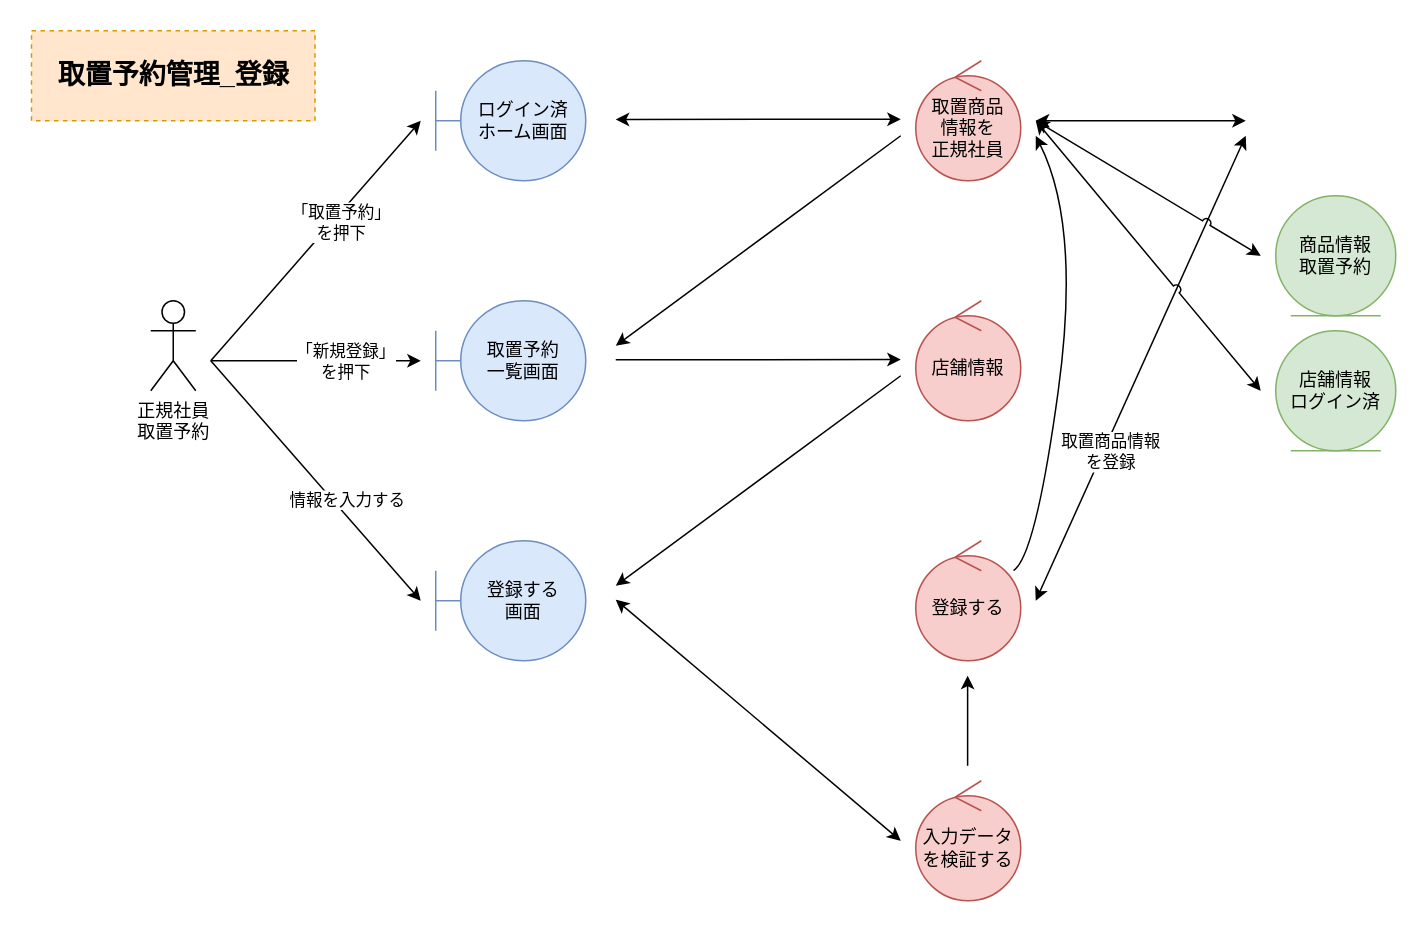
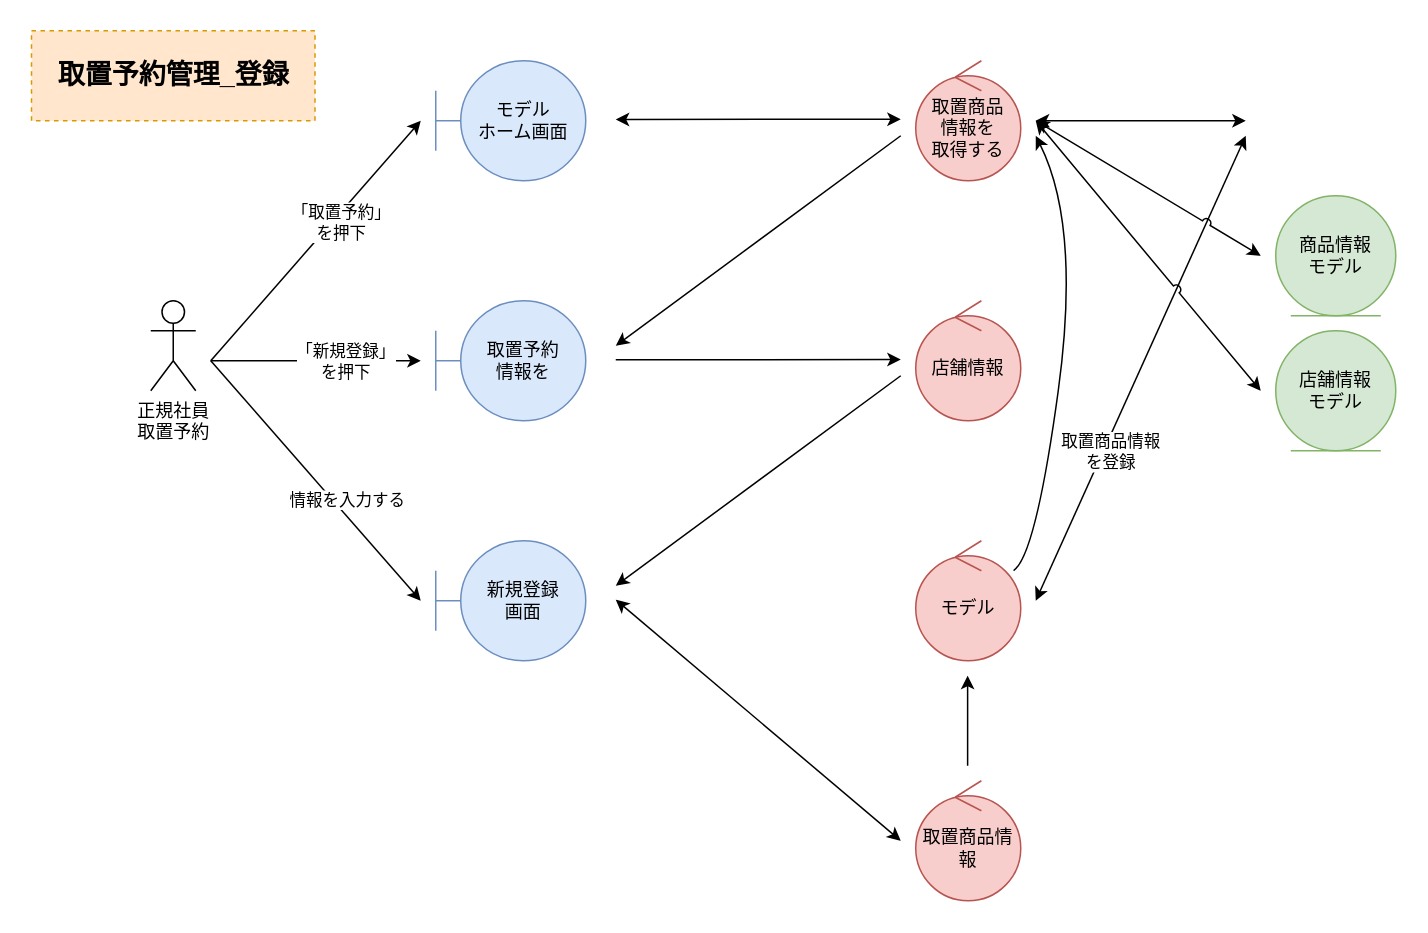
  <mxCell id="0" />
  <mxCell id="1" parent="0" />
  <mxCell id="2" value="正規社員&lt;br&gt;取置予約" style="shape=umlActor;verticalLabelPosition=bottom;verticalAlign=top;html=1;" parent="1" vertex="1"><mxGeometry x="100" y="200" width="30" height="60" as="geometry" /></mxCell>
- <mxCell id="3" value="ログイン済&lt;br&gt;ホーム画面" style="shape=umlBoundary;whiteSpace=wrap;html=1;fillColor=#dae8fc;strokeColor=#6c8ebf;" parent="1" vertex="1"><mxGeometry x="290" y="40" width="100" height="80" as="geometry" /></mxCell>
- <mxCell id="4" value="取置予約&lt;br&gt;一覧画面" style="shape=umlBoundary;whiteSpace=wrap;html=1;fillColor=#dae8fc;strokeColor=#6c8ebf;" parent="1" vertex="1"><mxGeometry x="290" y="200" width="100" height="80" as="geometry" /></mxCell>
- <mxCell id="5" value="取置商品&lt;br&gt;情報を&lt;br&gt;正規社員" style="ellipse;shape=umlControl;whiteSpace=wrap;html=1;fillColor=#f8cecc;strokeColor=#b85450;" parent="1" vertex="1"><mxGeometry x="610" y="40" width="70" height="80" as="geometry" /></mxCell>
+ <mxCell id="3" value="モデル&lt;br&gt;ホーム画面" style="shape=umlBoundary;whiteSpace=wrap;html=1;fillColor=#dae8fc;strokeColor=#6c8ebf;" parent="1" vertex="1"><mxGeometry x="290" y="40" width="100" height="80" as="geometry" /></mxCell>
+ <mxCell id="4" value="取置予約&lt;br&gt;情報を" style="shape=umlBoundary;whiteSpace=wrap;html=1;fillColor=#dae8fc;strokeColor=#6c8ebf;" parent="1" vertex="1"><mxGeometry x="290" y="200" width="100" height="80" as="geometry" /></mxCell>
+ <mxCell id="5" value="取置商品&lt;br&gt;情報を&lt;br&gt;取得する" style="ellipse;shape=umlControl;whiteSpace=wrap;html=1;fillColor=#f8cecc;strokeColor=#b85450;" parent="1" vertex="1"><mxGeometry x="610" y="40" width="70" height="80" as="geometry" /></mxCell>
  <mxCell id="6" value="" style="endArrow=classic;html=1;rounded=0;startArrow=classic;startFill=1;" parent="1" edge="1"><mxGeometry width="50" height="50" relative="1" as="geometry"><mxPoint x="410" y="79.17" as="sourcePoint" /><mxPoint x="600" y="79" as="targetPoint" /></mxGeometry></mxCell>
  <mxCell id="7" value="" style="endArrow=classic;html=1;rounded=0;" parent="1" edge="1"><mxGeometry width="50" height="50" relative="1" as="geometry"><mxPoint x="140" y="240" as="sourcePoint" /><mxPoint x="280" y="80" as="targetPoint" /></mxGeometry></mxCell>
  <mxCell id="8" value="「取置予約」&lt;br&gt;を押下" style="edgeLabel;html=1;align=center;verticalAlign=middle;resizable=0;points=[];" parent="7" vertex="1" connectable="0"><mxGeometry x="0.194" y="-4" relative="1" as="geometry"><mxPoint as="offset" /></mxGeometry></mxCell>
  <mxCell id="9" value="" style="endArrow=classic;html=1;rounded=0;" parent="1" edge="1"><mxGeometry width="50" height="50" relative="1" as="geometry"><mxPoint x="140" y="240" as="sourcePoint" /><mxPoint x="280" y="240" as="targetPoint" /></mxGeometry></mxCell>
  <mxCell id="10" value="「新規登録」&lt;br&gt;を押下" style="edgeLabel;html=1;align=center;verticalAlign=middle;resizable=0;points=[];" parent="9" vertex="1" connectable="0"><mxGeometry x="0.403" y="-3" relative="1" as="geometry"><mxPoint x="-9" y="-3" as="offset" /></mxGeometry></mxCell>
  <mxCell id="11" value="" style="endArrow=classic;html=1;rounded=0;startArrow=classic;startFill=1;" parent="1" edge="1"><mxGeometry width="50" height="50" relative="1" as="geometry"><mxPoint x="690" y="80" as="sourcePoint" /><mxPoint x="830" y="80" as="targetPoint" /></mxGeometry></mxCell>
  <mxCell id="12" value="" style="endArrow=classic;html=1;rounded=0;startArrow=none;startFill=0;endFill=1;" parent="1" edge="1"><mxGeometry width="50" height="50" relative="1" as="geometry"><mxPoint x="600" y="90" as="sourcePoint" /><mxPoint x="410" y="230" as="targetPoint" /></mxGeometry></mxCell>
  <mxCell id="13" value="店舗情報" style="ellipse;shape=umlControl;whiteSpace=wrap;html=1;fillColor=#f8cecc;strokeColor=#b85450;" parent="1" vertex="1"><mxGeometry x="610" y="200" width="70" height="80" as="geometry" /></mxCell>
  <mxCell id="14" value="" style="endArrow=classic;html=1;rounded=0;" parent="1" edge="1"><mxGeometry width="50" height="50" relative="1" as="geometry"><mxPoint x="410" y="239.34" as="sourcePoint" /><mxPoint x="600" y="239.17" as="targetPoint" /></mxGeometry></mxCell>
  <mxCell id="15" value="" style="endArrow=none;html=1;rounded=0;startArrow=classic;startFill=1;labelBackgroundColor=default;fontColor=default;endFill=0;" parent="1" edge="1"><mxGeometry width="50" height="50" relative="1" as="geometry"><mxPoint x="644.58" y="450" as="sourcePoint" /><mxPoint x="644.58" y="510" as="targetPoint" /></mxGeometry></mxCell>
- <mxCell id="16" value="登録する&lt;br&gt;画面" style="shape=umlBoundary;whiteSpace=wrap;html=1;fillColor=#dae8fc;strokeColor=#6c8ebf;" parent="1" vertex="1"><mxGeometry x="290" y="360" width="100" height="80" as="geometry" /></mxCell>
+ <mxCell id="16" value="新規登録&lt;br&gt;画面" style="shape=umlBoundary;whiteSpace=wrap;html=1;fillColor=#dae8fc;strokeColor=#6c8ebf;" parent="1" vertex="1"><mxGeometry x="290" y="360" width="100" height="80" as="geometry" /></mxCell>
  <mxCell id="17" value="" style="endArrow=classic;html=1;rounded=0;startArrow=none;startFill=0;endFill=1;" parent="1" edge="1"><mxGeometry width="50" height="50" relative="1" as="geometry"><mxPoint x="600" y="250" as="sourcePoint" /><mxPoint x="410" y="390" as="targetPoint" /></mxGeometry></mxCell>
- <mxCell id="18" value="入力データを検証する" style="ellipse;shape=umlControl;whiteSpace=wrap;html=1;fillColor=#f8cecc;strokeColor=#b85450;" parent="1" vertex="1"><mxGeometry x="610" y="520" width="70" height="80" as="geometry" /></mxCell>
- <mxCell id="19" value="登録する" style="ellipse;shape=umlControl;whiteSpace=wrap;html=1;fillColor=#f8cecc;strokeColor=#b85450;" parent="1" vertex="1"><mxGeometry x="610" y="360" width="70" height="80" as="geometry" /></mxCell>
+ <mxCell id="18" value="取置商品情報" style="ellipse;shape=umlControl;whiteSpace=wrap;html=1;fillColor=#f8cecc;strokeColor=#b85450;" parent="1" vertex="1"><mxGeometry x="610" y="520" width="70" height="80" as="geometry" /></mxCell>
+ <mxCell id="19" value="モデル" style="ellipse;shape=umlControl;whiteSpace=wrap;html=1;fillColor=#f8cecc;strokeColor=#b85450;" parent="1" vertex="1"><mxGeometry x="610" y="360" width="70" height="80" as="geometry" /></mxCell>
  <mxCell id="20" value="" style="endArrow=classic;html=1;rounded=0;startArrow=classic;startFill=1;labelBackgroundColor=default;fontColor=default;" parent="1" edge="1"><mxGeometry width="50" height="50" relative="1" as="geometry"><mxPoint x="690" y="400" as="sourcePoint" /><mxPoint x="830" y="90" as="targetPoint" /></mxGeometry></mxCell>
  <mxCell id="21" value="取置商品情報&lt;br&gt;を登録" style="edgeLabel;html=1;align=center;verticalAlign=middle;resizable=0;points=[];" parent="20" vertex="1" connectable="0"><mxGeometry x="0.413" y="-2" relative="1" as="geometry"><mxPoint x="-51" y="118" as="offset" /></mxGeometry></mxCell>
  <mxCell id="22" value="" style="endArrow=classic;html=1;rounded=0;" parent="1" edge="1"><mxGeometry width="50" height="50" relative="1" as="geometry"><mxPoint x="140" y="240" as="sourcePoint" /><mxPoint x="280" y="400" as="targetPoint" /></mxGeometry></mxCell>
  <mxCell id="23" value="情報を入力する" style="edgeLabel;html=1;align=center;verticalAlign=middle;resizable=0;points=[];" parent="22" vertex="1" connectable="0"><mxGeometry x="0.137" y="-2" relative="1" as="geometry"><mxPoint x="12" as="offset" /></mxGeometry></mxCell>
  <mxCell id="24" value="" style="endArrow=classic;html=1;rounded=0;jumpStyle=none;startArrow=classic;startFill=1;" parent="1" edge="1"><mxGeometry width="50" height="50" relative="1" as="geometry"><mxPoint x="410" y="399.34" as="sourcePoint" /><mxPoint x="600" y="560" as="targetPoint" /></mxGeometry></mxCell>
  <mxCell id="25" value="取置予約管理_登録" style="rounded=0;whiteSpace=wrap;html=1;fillColor=#ffe6cc;strokeColor=#d79b00;fontStyle=1;fontSize=18;dashed=1;" parent="1" vertex="1"><mxGeometry x="20.5" y="20" width="189" height="60" as="geometry" /></mxCell>
  <mxCell id="26" value="" style="curved=1;endArrow=classic;html=1;rounded=0;labelBackgroundColor=default;fontColor=default;" parent="1" source="19" edge="1"><mxGeometry width="50" height="50" relative="1" as="geometry"><mxPoint x="690" y="520" as="sourcePoint" /><mxPoint x="690" y="90" as="targetPoint" /><Array as="points"><mxPoint x="690" y="370" /><mxPoint x="720" y="150" /></Array></mxGeometry></mxCell>
- <mxCell id="27" value="商品情報&lt;br&gt;取置予約" style="ellipse;shape=umlEntity;whiteSpace=wrap;html=1;fillColor=#d5e8d4;strokeColor=#82b366;" vertex="1" parent="1"><mxGeometry x="850" y="130" width="80" height="80" as="geometry" /></mxCell>
- <mxCell id="28" value="店舗情報&lt;br&gt;ログイン済" style="ellipse;shape=umlEntity;whiteSpace=wrap;html=1;fillColor=#d5e8d4;strokeColor=#82b366;" vertex="1" parent="1"><mxGeometry x="850" y="220" width="80" height="80" as="geometry" /></mxCell>
+ <mxCell id="27" value="商品情報&lt;br&gt;モデル" style="ellipse;shape=umlEntity;whiteSpace=wrap;html=1;fillColor=#d5e8d4;strokeColor=#82b366;" vertex="1" parent="1"><mxGeometry x="850" y="130" width="80" height="80" as="geometry" /></mxCell>
+ <mxCell id="28" value="店舗情報&lt;br&gt;モデル" style="ellipse;shape=umlEntity;whiteSpace=wrap;html=1;fillColor=#d5e8d4;strokeColor=#82b366;" vertex="1" parent="1"><mxGeometry x="850" y="220" width="80" height="80" as="geometry" /></mxCell>
  <mxCell id="29" value="" style="endArrow=classic;html=1;rounded=0;startArrow=classic;startFill=1;jumpStyle=arc;" edge="1" parent="1"><mxGeometry width="50" height="50" relative="1" as="geometry"><mxPoint x="690" y="80" as="sourcePoint" /><mxPoint x="840" y="170" as="targetPoint" /></mxGeometry></mxCell>
  <mxCell id="30" value="" style="endArrow=classic;html=1;rounded=0;startArrow=classic;startFill=1;jumpStyle=arc;" edge="1" parent="1"><mxGeometry width="50" height="50" relative="1" as="geometry"><mxPoint x="690" y="80" as="sourcePoint" /><mxPoint x="840" y="260" as="targetPoint" /></mxGeometry></mxCell>
